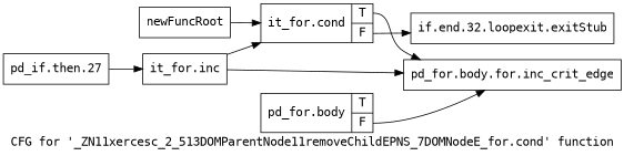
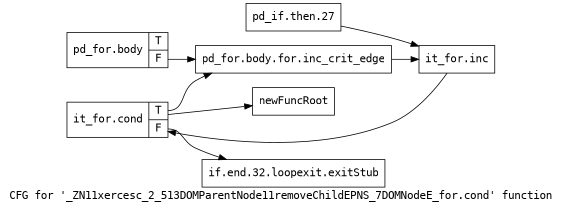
  digraph {
    fontname="DejaVu Sans Mono"
    label="CFG for '_ZN11xercesc_2_513DOMParentNode11removeChildEPNS_7DOMNodeE_for.cond' function"
    rankdir=LR
    node [fontname="DejaVu Sans Mono" shape=record]
    edge [fontname="DejaVu Sans Mono"]
    n1 [label="{newFuncRoot}"]
    n2 [label="{it_for.cond|{<s0>T|<s1>F}}"]
    n3 [label="{if.end.32.loopexit.exitStub}"]
    n4 [label="{pd_for.body.for.inc_crit_edge}"]
    n5 [label="{pd_for.body|{<s0>T|<s1>F}}"]
    n6 [label="{pd_if.then.27}"]
    n7 [label="{it_for.inc}"]
-   n1 -> n2
+   n2 -> n1
    n2 -> n3 [tailport=s1]
    n2 -> n4 [tailport=s0]
-   n7 -> n4
+   n4 -> n7
    n5 -> n4 [tailport=s1]
    n6 -> n7
    n7 -> n2
  }
